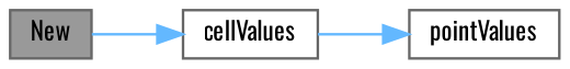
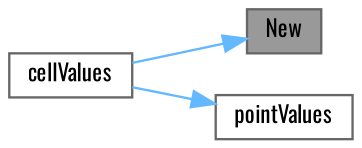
  digraph {
    fontname=Oswald
    rankdir=LR
    node [color=grey40 fillcolor=white fontname=Oswald fontsize=10 shape=box style=filled]
    edge [color=steelblue1 fontname=Oswald fontsize=10 labelfontname=Helvetica labelfontsize=10 style=solid]
    n1 [color=gray40 fillcolor=grey60 fontcolor=black height=0.2 label=New width=0.4]
    n2 [height=0.2 label=cellValues width=0.4]
    n3 [height=0.2 label=pointValues width=0.4]
-   n1 -> n2
+   n2 -> n1
    n2 -> n3
  }
